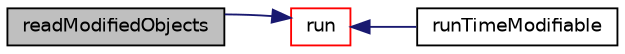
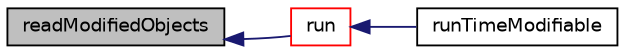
  digraph {
    rankdir=LR
    node [color=black fontname=Helvetica fontsize=10 shape=record]
    edge [color=midnightblue dir=back fontname=Helvetica fontsize=10 labelfontname=Helvetica labelfontsize=10 style=solid]
    n1 [fillcolor=grey75 fontcolor=black height=0.2 label=readModifiedObjects style=filled width=0.4]
    n2 [color=red height=0.2 label=run width=0.4]
    n3 [height=0.2 label=runTimeModifiable width=0.4]
-   n2 -> n1
+   n1 -> n2
    n2 -> n3
  }
